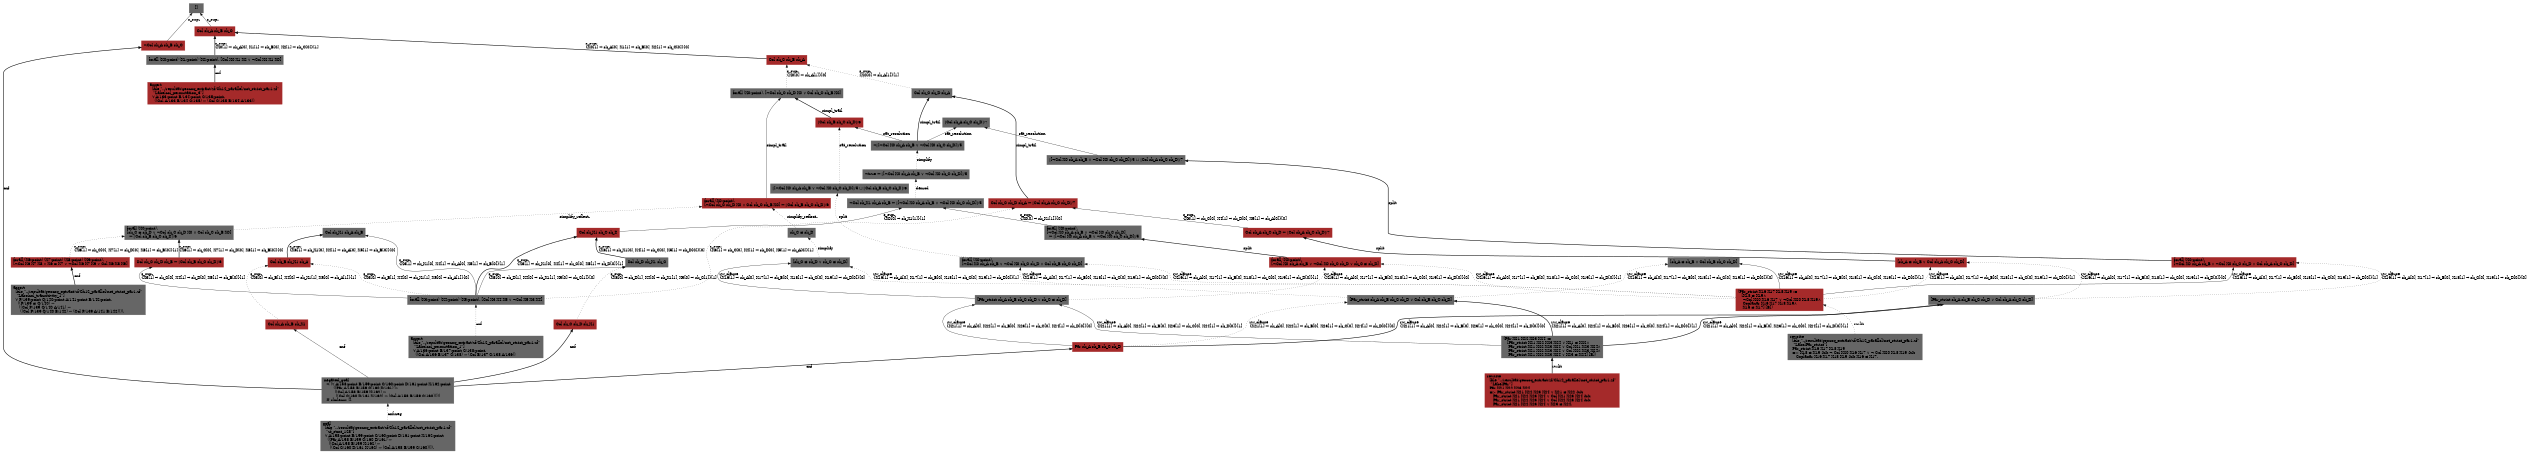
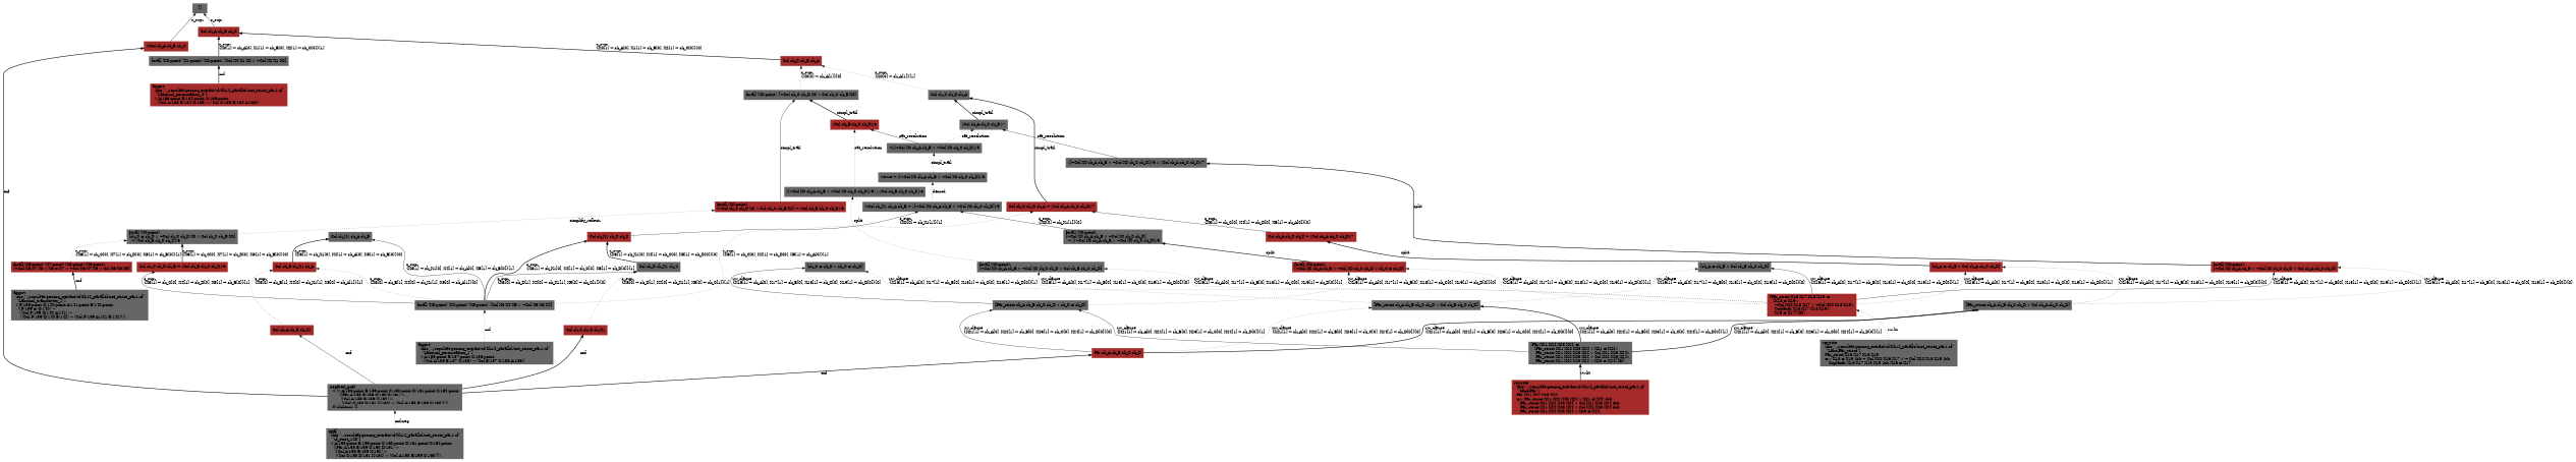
  digraph {
    node [color=gray40 shape=box style=filled]
    edge [dir=back style=dotted]
    n1 [label="[]"]
    n2 [color=brown label="¬Col sk_A sk_B sk_C\l"]
    n3 [color=brown label="Col sk_A sk_B sk_C\l"]
    n4 [label="negated_goal\l  ¬ (∀ A/158:point B/159:point C/160:point D/161:point X/162:point.\l        ((Par A/158 B/159 C/160 D/161) ⇒\l         ((Col A/158 B/159 X/162) ⇒\l          ((Col C/160 D/161 X/162) ⇒ (Col A/158 B/159 C/160)))))\l  # skolems: [].\l"]
    n5 [label="forall (X0:point) (X1:point) (X2:point). [Col X0 X1 X2 ∨ ¬Col X2 X1 X0]\l"]
    n6 [color=brown label="Col sk_C sk_B sk_A\l"]
    n7 [label="goal\l  [file \"../resultat/geocoq_extract/zf/Ch12_parallel/not_strict_par1.zf\" \l   \"zf_stmt_128\"]\l  ∀ A/158:point B/159:point C/160:point D/161:point X/162:point.\l    ((Par A/158 B/159 C/160 D/161) ⇒\l     ((Col A/158 B/159 X/162) ⇒\l      ((Col C/160 D/161 X/162) ⇒ (Col A/158 B/159 C/160)))).\l"]
    n8 [color=brown label="assert\l  [file \"../resultat/geocoq_extract/zf/Ch12_parallel/not_strict_par1.zf\" \l   \"Labelcol_permutation_3\"]\l  ∀ A/133:point B/134:point C/135:point.\l    ((Col A/133 B/134 C/135) ⇒ (Col C/135 B/134 A/133)).\l"]
    n9 [label="forall (X0:point). [¬Col sk_C sk_D X0 ∨ Col sk_C sk_B X0]\l"]
    n10 [label="Col sk_C sk_D sk_A\l"]
    n11 [color=brown label="⟦Col sk_B sk_C sk_D⟧/6\l"]
    n12 [color=brown label="forall (X0:point).\l[¬Col sk_C sk_D X0 ∨ Col sk_C sk_B X0] ← ⟦Col sk_B sk_C sk_D⟧/6\l"]
    n13 [label="⟦Col sk_A sk_C sk_D⟧/7\l"]
    n14 [color=brown label="Col sk_C sk_D sk_A ← ⟦Col sk_A sk_C sk_D⟧/7\l"]
    n15 [label="¬⟦[¬Col X0 sk_A sk_B ∨ ¬Col X0 sk_C sk_D]⟧/5\l"]
    n16 [label="⟦[¬Col X0 sk_A sk_B ∨ ¬Col X0 sk_C sk_D]⟧/5 ⊔ ⟦Col sk_B sk_C sk_D⟧/6\l"]
-   n17 [label="sk_C ≠ sk_D\l"]
    n18 [label="forall (X0:point).\l[sk_C = sk_D ∨ ¬Col sk_C sk_D X0 ∨ Col sk_C sk_B X0]\l  ← ⟦Col sk_B sk_C sk_D⟧/6\l"]
    n19 [label="¬true ← ⟦[¬Col X0 sk_A sk_B ∨ ¬Col X0 sk_C sk_D]⟧/5\l"]
    n20 [label="forall (X0:point).\l[¬Col X0 sk_A sk_B ∨ ¬Col X0 sk_C sk_D ∨ Col sk_B sk_C sk_D]\l"]
    n21 [label="¬Col sk_X1 sk_A sk_B ← ⟦[¬Col X0 sk_A sk_B ∨ ¬Col X0 sk_C sk_D]⟧/5\l"]
    n22 [label="Col sk_X1 sk_A sk_B\l"]
    n23 [label="forall (X3:point) (X4:point) (X5:point). [Col X3 X4 X5 ∨ ¬Col X5 X3 X4]\l"]
    n24 [color=brown label="Col sk_B sk_X1 sk_A\l"]
    n25 [label="forall (X0:point).\l[¬Col X0 sk_A sk_B ∨ ¬Col X0 sk_C sk_D]\l  ← ⟦[¬Col X0 sk_A sk_B ∨ ¬Col X0 sk_C sk_D]⟧/5\l"]
    n26 [color=brown label="Col sk_X1 sk_C sk_D\l"]
    n27 [label="assert\l  [file \"../resultat/geocoq_extract/zf/Ch12_parallel/not_strict_par1.zf\" \l   \"Labelcol_permutation_1\"]\l  ∀ A/136:point B/137:point C/138:point.\l    ((Col A/136 B/137 C/138) ⇒ (Col B/137 C/138 A/136)).\l"]
    n28 [color=brown label="Col sk_A sk_B sk_X1\l"]
    n29 [color=brown label="forall (X0:point).\l[¬Col X0 sk_A sk_B ∨ ¬Col X0 sk_C sk_D ∨ sk_C ≠ sk_D]\l"]
    n30 [label="Col sk_D sk_X1 sk_C\l"]
    n31 [color=brown label="(Par_strict X16 X17 X18 X19 :=\l   [X18 ≠ X19∧\l    ¬Col X20 X16 X17 ∨ ¬Col X20 X18 X19∧\l    Coplanar X16 X17 X18 X19∧\l    X16 ≠ X17] [B])\l"]
    n32 [label="[Par_strict sk_A sk_B sk_C sk_D ∨ sk_C ≠ sk_D]\l"]
    n33 [label="rewrite\l  [file \"../resultat/geocoq_extract/zf/Ch12_parallel/not_strict_par1.zf\" \l   \"LabelPar_strict\"]\l  Par_strict X16 X17 X18 X19\l  =\> X18 ≠ X19 && ¬ Col X20 X16 X17 ∨ ¬ Col X20 X18 X19 && \l     Coplanar X16 X17 X18 X19 && X16 ≠ X17.\l"]
    n34 [label="(Par X21 X22 X23 X24 :=\l   [Par_strict X21 X22 X23 X24 ∨ X21 ≠ X22∧\l    Par_strict X21 X22 X23 X24 ∨ Col X21 X23 X24∧\l    Par_strict X21 X22 X23 X24 ∨ Col X22 X23 X24∧\l    Par_strict X21 X22 X23 X24 ∨ X23 ≠ X24] [B])\l"]
    n35 [color=brown label="Par sk_A sk_B sk_C sk_D\l"]
    n36 [color=brown label="rewrite\l  [file \"../resultat/geocoq_extract/zf/Ch12_parallel/not_strict_par1.zf\" \l   \"LabelPar\"]\l  Par X21 X22 X23 X24\l  =\> Par_strict X21 X22 X23 X24 ∨ X21 ≠ X22 && \l     Par_strict X21 X22 X23 X24 ∨ Col X21 X23 X24 && \l     Par_strict X21 X22 X23 X24 ∨ Col X22 X23 X24 && \l     Par_strict X21 X22 X23 X24 ∨ X23 ≠ X24.\l"]
    n37 [color=brown label="Col sk_C sk_D sk_X1\l"]
    n38 [label="[Par_strict sk_A sk_B sk_C sk_D ∨ Col sk_B sk_C sk_D]\l"]
    n39 [label="[sk_C ≠ sk_D ∨ sk_C ≠ sk_D]\l"]
    n40 [color=brown label="forall (X6:point) (X7:point) (X8:point) (X9:point).\l[¬Col X6 X7 X8 ∨ X6 = X7 ∨ ¬Col X6 X7 X9 ∨ Col X6 X8 X9]\l"]
    n41 [color=brown label="Col sk_C sk_D sk_B ← ⟦Col sk_B sk_C sk_D⟧/6\l"]
    n42 [label="assert\l  [file \"../resultat/geocoq_extract/zf/Ch12_parallel/not_strict_par1.zf\" \l   \"Labelcol_transitivity_1\"]\l  ∀ P/139:point Q/140:point A/141:point B/142:point.\l    ((P/139 ≠ Q/140) ⇒\l     ((Col P/139 Q/140 A/141) ⇒\l      ((Col P/139 Q/140 B/142) ⇒ (Col P/139 A/141 B/142)))).\l"]
    n43 [label="[sk_A ≠ sk_B ∨ Col sk_B sk_C sk_D]\l"]
    n44 [label="⟦[¬Col X0 sk_A sk_B ∨ ¬Col X0 sk_C sk_D]⟧/5 ⊔ ⟦Col sk_A sk_C sk_D⟧/7\l"]
    n45 [color=brown label="Col sk_A sk_C sk_D ← ⟦Col sk_A sk_C sk_D⟧/7\l"]
    n46 [color=brown label="forall (X0:point).\l[¬Col X0 sk_A sk_B ∨ ¬Col X0 sk_C sk_D ∨ Col sk_A sk_C sk_D]\l"]
    n47 [label="[Par_strict sk_A sk_B sk_C sk_D ∨ Col sk_A sk_C sk_D]\l"]
    n48 [color=brown label="[sk_A ≠ sk_B ∨ Col sk_A sk_C sk_D]\l"]
    n1 -> n2 [label="s_sup-\l" style=solid]
    n1 -> n3 [label="s_sup-\l" style=solid]
    n2 -> n4 [label=cnf style=bold]
    n3 -> n5 [label="s_sup-\l\{X0[1] → sk_A[0], X1[1] → sk_B[0], X2[1] → sk_C[0]\}[1]\l" style=bold]
    n3 -> n6 [label="s_sup-\l\{X0[1] → sk_A[0], X1[1] → sk_B[0], X2[1] → sk_C[0]\}[0]\l" style=bold]
    n4 -> n7 [label="cnf.neg"]
    n5 -> n8 [label=cnf style=bold]
    n6 -> n9 [label="s_sup-\l\{X0[0] → sk_A[1]\}[0]\l"]
    n6 -> n10 [label="s_sup-\l\{X0[0] → sk_A[1]\}[1]\l"]
    n9 -> n11 [label=simpl_trail style=bold]
    n9 -> n12 [label=simpl_trail style=solid]
-   n10 -> n15 [label=simpl_trail style=bold]
+   n10 -> n13 [label=simpl_trail style=bold]
    n10 -> n14 [label=simpl_trail style=bold]
    n11 -> n15 [label=sat_resolution style=solid]
    n11 -> n16 [label=sat_resolution]
-   n12 -> n17 [label="simplify_reflect-"]
    n12 -> n18 [label="simplify_reflect-"]
-   n13 -> n15 [label=sat_resolution style=solid]
+   n13 -> n15 [label=sat_resolution]
    n13 -> n44 [label=sat_resolution style=solid]
    n14 -> n23 [label="s_sup-\l\{X3[1] → sk_C[0], X4[1] → sk_D[0], X5[1] → sk_A[0]\}[1]\l"]
    n14 -> n45 [label="s_sup-\l\{X3[1] → sk_C[0], X4[1] → sk_D[0], X5[1] → sk_A[0]\}[0]\l" style=solid]
-   n15 -> n19 [label=simplify]
+   n15 -> n19 [label=simpl_trail]
    n16 -> n20 [label=split]
-   n17 -> n39 [label=simplify]
    n18 -> n40 [label="s_sup-\l\{X6[1] → sk_C[0], X7[1] → sk_D[0], X8[1] → sk_B[0]\}[1]\l"]
    n18 -> n41 [label="s_sup-\l\{X6[1] → sk_C[0], X7[1] → sk_D[0], X8[1] → sk_B[0]\}[0]\l" style=bold]
    n19 -> n21 [label=demod]
    n20 -> n31 [label="rw_clause\l\{X16[1] → sk_A[0], X17[1] → sk_B[0], X18[1] → sk_C[0], X19[1] → sk_D[0]\}[1]\l"]
    n20 -> n38 [label="rw_clause\l\{X16[1] → sk_A[0], X17[1] → sk_B[0], X18[1] → sk_C[0], X19[1] → sk_D[0]\}[0]\l"]
    n21 -> n25 [label="s_sup-\l\{X0[0] → sk_X1[1]\}[0]\l" style=solid]
    n21 -> n26 [label="s_sup-\l\{X0[0] → sk_X1[1]\}[1]\l" style=solid]
    n22 -> n23 [label="s_sup-\l\{X3[1] → sk_X1[0], X4[1] → sk_A[0], X5[1] → sk_B[0]\}[1]\l" style=solid]
    n22 -> n24 [label="s_sup-\l\{X3[1] → sk_X1[0], X4[1] → sk_A[0], X5[1] → sk_B[0]\}[0]\l" style=bold]
    n23 -> n27 [label=cnf]
    n24 -> n23 [label="s_sup-\l\{X3[0] → sk_B[1], X4[0] → sk_X1[1], X5[0] → sk_A[1]\}[0]\l"]
    n24 -> n28 [label="s_sup-\l\{X3[0] → sk_B[1], X4[0] → sk_X1[1], X5[0] → sk_A[1]\}[1]\l"]
    n25 -> n29 [label=split style=bold]
    n26 -> n23 [label="s_sup-\l\{X3[1] → sk_X1[0], X4[1] → sk_C[0], X5[1] → sk_D[0]\}[1]\l" style=bold]
    n26 -> n30 [label="s_sup-\l\{X3[1] → sk_X1[0], X4[1] → sk_C[0], X5[1] → sk_D[0]\}[0]\l" style=bold]
    n28 -> n4 [label=cnf style=solid]
    n29 -> n31 [label="rw_clause\l\{X16[1] → sk_A[0], X17[1] → sk_B[0], X18[1] → sk_C[0], X19[1] → sk_D[0]\}[1]\l"]
    n29 -> n32 [label="rw_clause\l\{X16[1] → sk_A[0], X17[1] → sk_B[0], X18[1] → sk_C[0], X19[1] → sk_D[0]\}[0]\l"]
    n30 -> n23 [label="s_sup-\l\{X3[0] → sk_D[1], X4[0] → sk_X1[1], X5[0] → sk_C[1]\}[0]\l" style=solid]
    n30 -> n37 [label="s_sup-\l\{X3[0] → sk_D[1], X4[0] → sk_X1[1], X5[0] → sk_C[1]\}[1]\l"]
    n31 -> n33 [label="rw.lit"]
    n32 -> n34 [label="rw_clause\l\{X21[1] → sk_A[0], X22[1] → sk_B[0], X23[1] → sk_C[0], X24[1] → sk_D[0]\}[1]\l" style=solid]
    n32 -> n35 [label="rw_clause\l\{X21[1] → sk_A[0], X22[1] → sk_B[0], X23[1] → sk_C[0], X24[1] → sk_D[0]\}[0]\l" style=solid]
    n34 -> n36 [label="rw.lit" style=bold]
    n35 -> n4 [label=cnf style=bold]
    n37 -> n4 [label=cnf style=bold]
    n38 -> n34 [label="rw_clause\l\{X21[1] → sk_A[0], X22[1] → sk_B[0], X23[1] → sk_C[0], X24[1] → sk_D[0]\}[1]\l" style=bold]
    n38 -> n35 [label="rw_clause\l\{X21[1] → sk_A[0], X22[1] → sk_B[0], X23[1] → sk_C[0], X24[1] → sk_D[0]\}[0]\l"]
    n39 -> n31 [label="rw_clause\l\{X16[1] → sk_A[0], X17[1] → sk_B[0], X18[1] → sk_C[0], X19[1] → sk_D[0]\}[1]\l"]
    n39 -> n32 [label="rw_clause\l\{X16[1] → sk_A[0], X17[1] → sk_B[0], X18[1] → sk_C[0], X19[1] → sk_D[0]\}[0]\l" style=solid]
    n40 -> n42 [label=cnf style=bold]
    n41 -> n23 [label="s_sup-\l\{X3[1] → sk_C[0], X4[1] → sk_D[0], X5[1] → sk_B[0]\}[1]\l" style=solid]
    n43 -> n31 [label="rw_clause\l\{X16[1] → sk_A[0], X17[1] → sk_B[0], X18[1] → sk_C[0], X19[1] → sk_D[0]\}[1]\l" style=solid]
    n43 -> n38 [label="rw_clause\l\{X16[1] → sk_A[0], X17[1] → sk_B[0], X18[1] → sk_C[0], X19[1] → sk_D[0]\}[0]\l"]
    n44 -> n46 [label=split style=bold]
    n45 -> n48 [label=split style=bold]
    n46 -> n31 [label="rw_clause\l\{X16[1] → sk_A[0], X17[1] → sk_B[0], X18[1] → sk_C[0], X19[1] → sk_D[0]\}[1]\l" style=solid]
    n46 -> n47 [label="rw_clause\l\{X16[1] → sk_A[0], X17[1] → sk_B[0], X18[1] → sk_C[0], X19[1] → sk_D[0]\}[0]\l"]
    n47 -> n34 [label="rw_clause\l\{X21[1] → sk_A[0], X22[1] → sk_B[0], X23[1] → sk_C[0], X24[1] → sk_D[0]\}[1]\l" style=bold]
    n47 -> n35 [label="rw_clause\l\{X21[1] → sk_A[0], X22[1] → sk_B[0], X23[1] → sk_C[0], X24[1] → sk_D[0]\}[0]\l" style=bold]
    n48 -> n31 [label="rw_clause\l\{X16[1] → sk_A[0], X17[1] → sk_B[0], X18[1] → sk_C[0], X19[1] → sk_D[0]\}[1]\l"]
    n48 -> n47 [label="rw_clause\l\{X16[1] → sk_A[0], X17[1] → sk_B[0], X18[1] → sk_C[0], X19[1] → sk_D[0]\}[0]\l"]
  }
